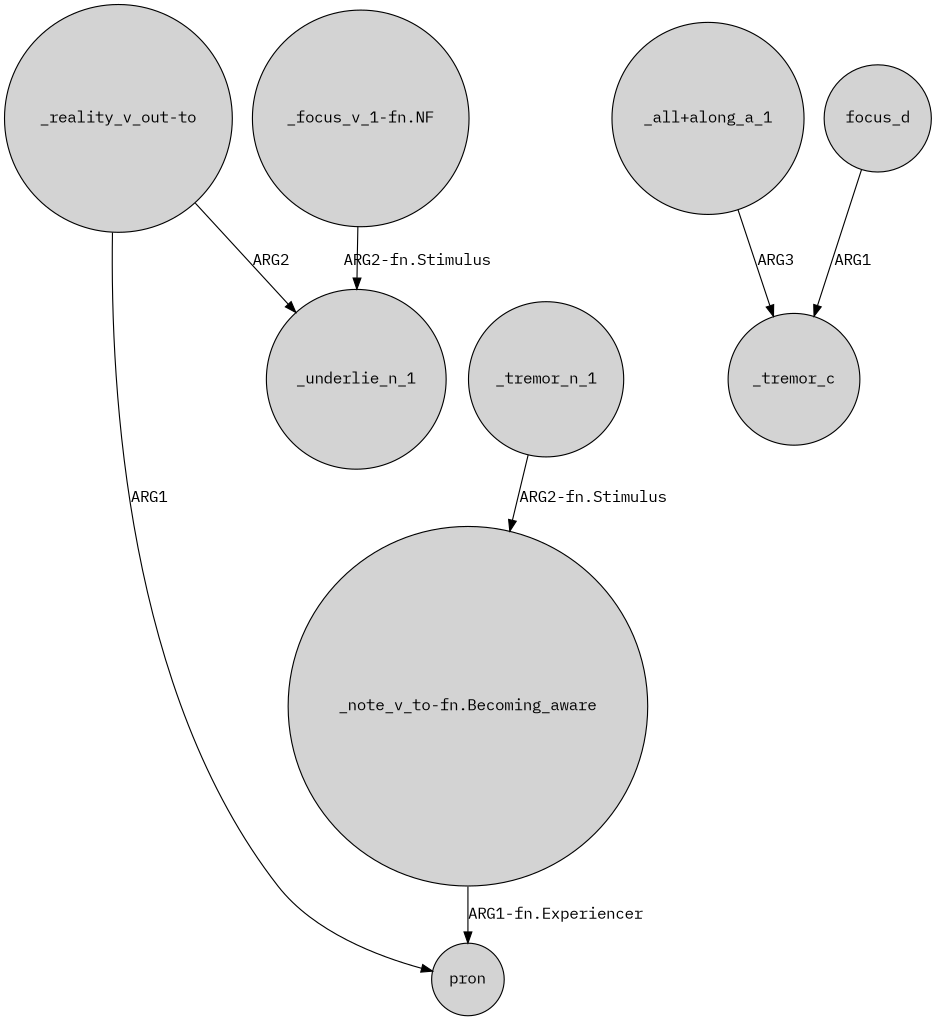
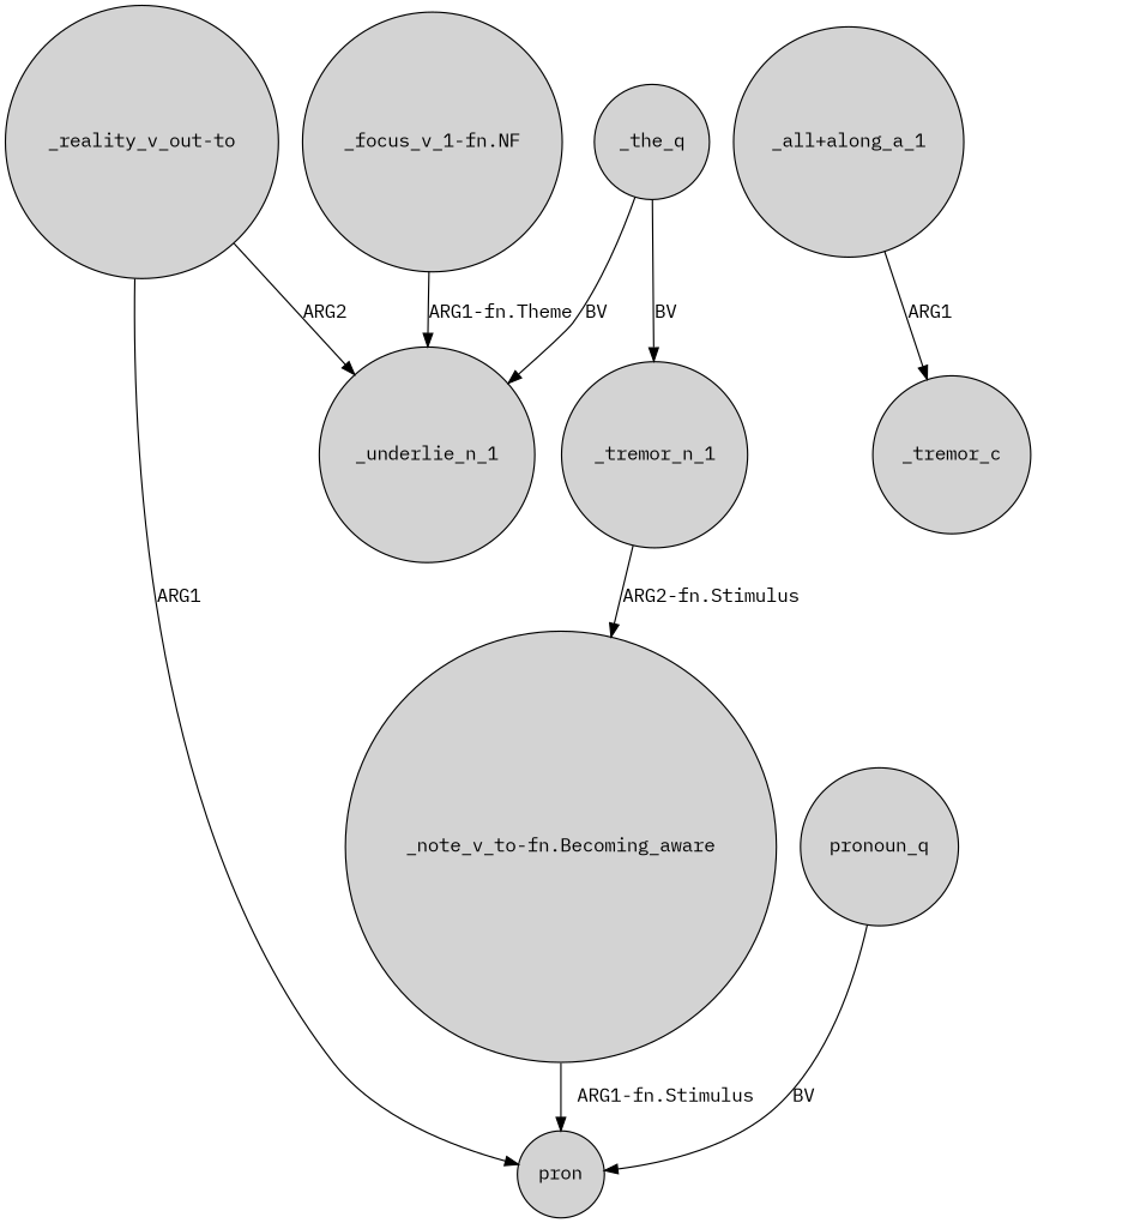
  digraph {
    fontname="IBM Plex Mono"
    node [fontname="IBM Plex Mono" shape=circle style=filled]
    edge [fontname="IBM Plex Mono"]
    "_note_v_to-fn.Becoming_aware"
    pron
    _tremor_n_1
+   _the_q
    n5 [label=_underlie_n_1]
    n6 [label=_tremor_c]
    "_all+along_a_1"
    n8 [label="_focus_v_1-fn.NF"]
    n9 [label="_reality_v_out-to"]
-   focus_d
-   "_note_v_to-fn.Becoming_aware" -> pron [label="ARG1-fn.Experiencer"]
+   pronoun_q
+   "_note_v_to-fn.Becoming_aware" -> pron [label="ARG1-fn.Stimulus"]
    _tremor_n_1 -> "_note_v_to-fn.Becoming_aware" [label="ARG2-fn.Stimulus"]
-   "_all+along_a_1" -> n6 [label=ARG3]
-   n8 -> n5 [label="ARG2-fn.Stimulus"]
+   _the_q -> _tremor_n_1 [label=BV]
+   _the_q -> n5 [label=BV]
+   "_all+along_a_1" -> n6 [label=ARG1]
+   n8 -> n5 [label="ARG1-fn.Theme"]
    n9 -> pron [label=ARG1]
    n9 -> n5 [label=ARG2]
-   focus_d -> n6 [label=ARG1]
+   pronoun_q -> pron [label=BV]
  }
